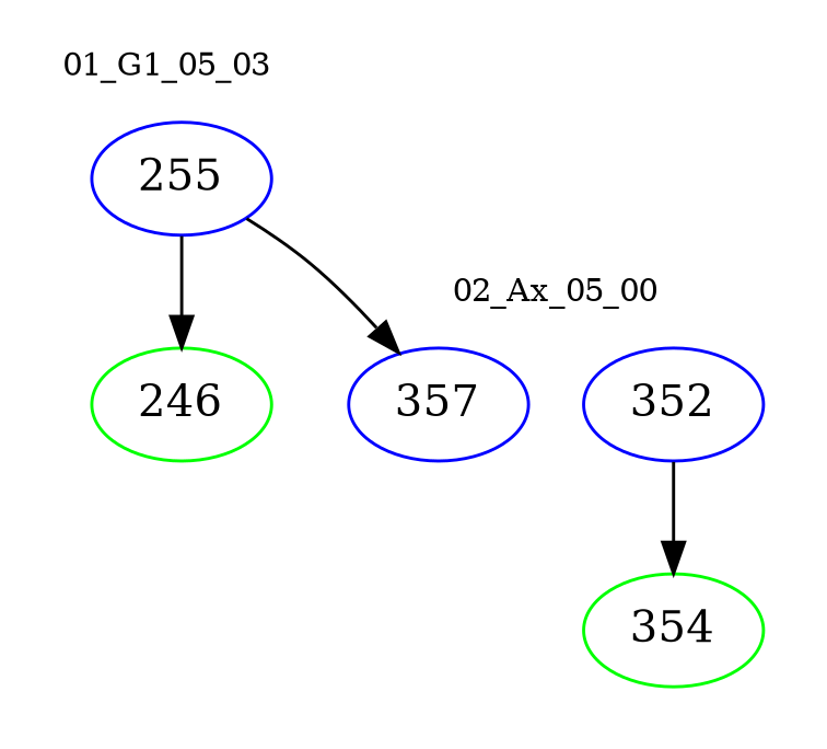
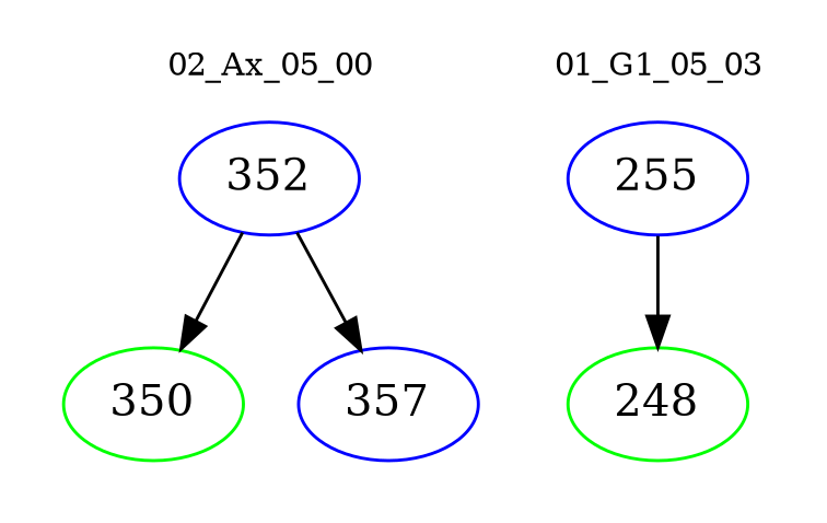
  digraph {
    node [color=blue]
    edge [color=black]
    n1 [label=352]
-   n2 [color=green label=354]
+   n2 [color=green label=350]
    n3 [label=357]
    n4 [label=255]
-   n5 [color=green label=246]
+   n5 [color=green label=248]
    subgraph cluster_1 {
      color=white
      fontsize=10
      label="02_Ax_05_00"
      n1
      n2
      n3
    }
    subgraph cluster_2 {
      color=white
      fontsize=10
      label="01_G1_05_03"
      n4
      n5
    }
    n1 -> n2
-   n4 -> n3
+   n1 -> n3
    n4 -> n5
  }
